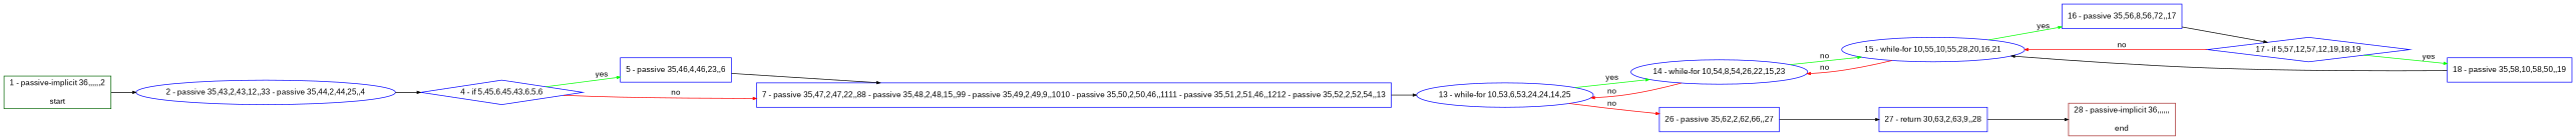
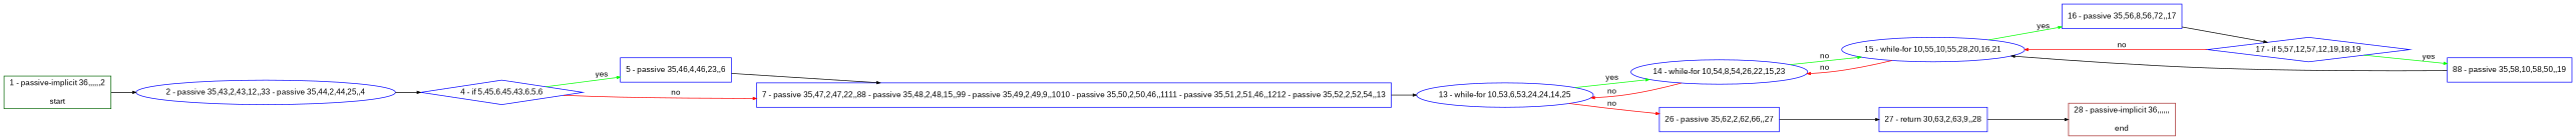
  digraph {
    bgcolor=white
    compound=true
    fillcolor="#FFFFCC"
    fontname=Arial
    fontsize=12
    pack=true
    packmode=clust
    rankdir=LR
    style="rounded,filled"
    node [color="#0000ff" compound=true fillcolor="#ffffff" fixedsize=false fontname=Arial fontsize=12 node_initialized=no shape=box style=filled]
    edge [arrowhead=normal arrowsize=0.5 arrowtail=none color="#000000" compound=true dir=forward fontcolor=black fontname=Arial fontsize=12]
    n1 [label="2 - passive 35,43,2,43,12,,33 - passive 35,44,2,44,25,,4" shape=ellipse]
    n2 [label="4 - if 5,45,6,45,43,6,5,6" shape=diamond]
    n3 [label="5 - passive 35,46,4,46,23,,6"]
    n4 [label="7 - passive 35,47,2,47,22,,88 - passive 35,48,2,48,15,,99 - passive 35,49,2,49,9,,1010 - passive 35,50,2,50,46,,1111 - passive 35,51,2,51,46,,1212 - passive 35,52,2,52,54,,13"]
    n5 [color="#006400" label="1 - passive-implicit 36,,,,,,2\n\nstart"]
    n6 [label="13 - while-for 10,53,6,53,24,24,14,25" shape=oval]
    n7 [label="14 - while-for 10,54,8,54,26,22,15,23" shape=oval]
    n8 [label="26 - passive 35,62,2,62,66,,27"]
    n9 [label="15 - while-for 10,55,10,55,28,20,16,21" shape=oval]
    n10 [label="27 - return 30,63,2,63,9,,28"]
    n11 [label="16 - passive 35,56,8,56,72,,17"]
    n12 [color="#a52a2a" label="28 - passive-implicit 36,,,,,,\n\nend"]
    n13 [label="17 - if 5,57,12,57,12,19,18,19" shape=diamond]
-   n14 [label="18 - passive 35,58,10,58,50,,19"]
+   n14 [label="88 - passive 35,58,10,58,50,,19"]
    n1 -> n2
    n2 -> n3 [color="#00ff00" label=yes]
    n2 -> n4 [color="#ff0000" label=no]
    n3 -> n4
    n4 -> n6
    n5 -> n1
    n6 -> n7 [color="#00ff00" label=yes]
    n6 -> n8 [color="#ff0000" label=no]
    n7 -> n6 [color="#ff0000" label=no]
    n7 -> n9 [color="#00ff00" label=no]
    n8 -> n10
    n9 -> n7 [color="#ff0000" label=no]
    n9 -> n11 [color="#00ff00" label=yes]
    n10 -> n12
    n11 -> n13
    n13 -> n9 [color="#ff0000" label=no]
    n13 -> n14 [color="#00ff00" label=yes]
    n14 -> n9
  }
